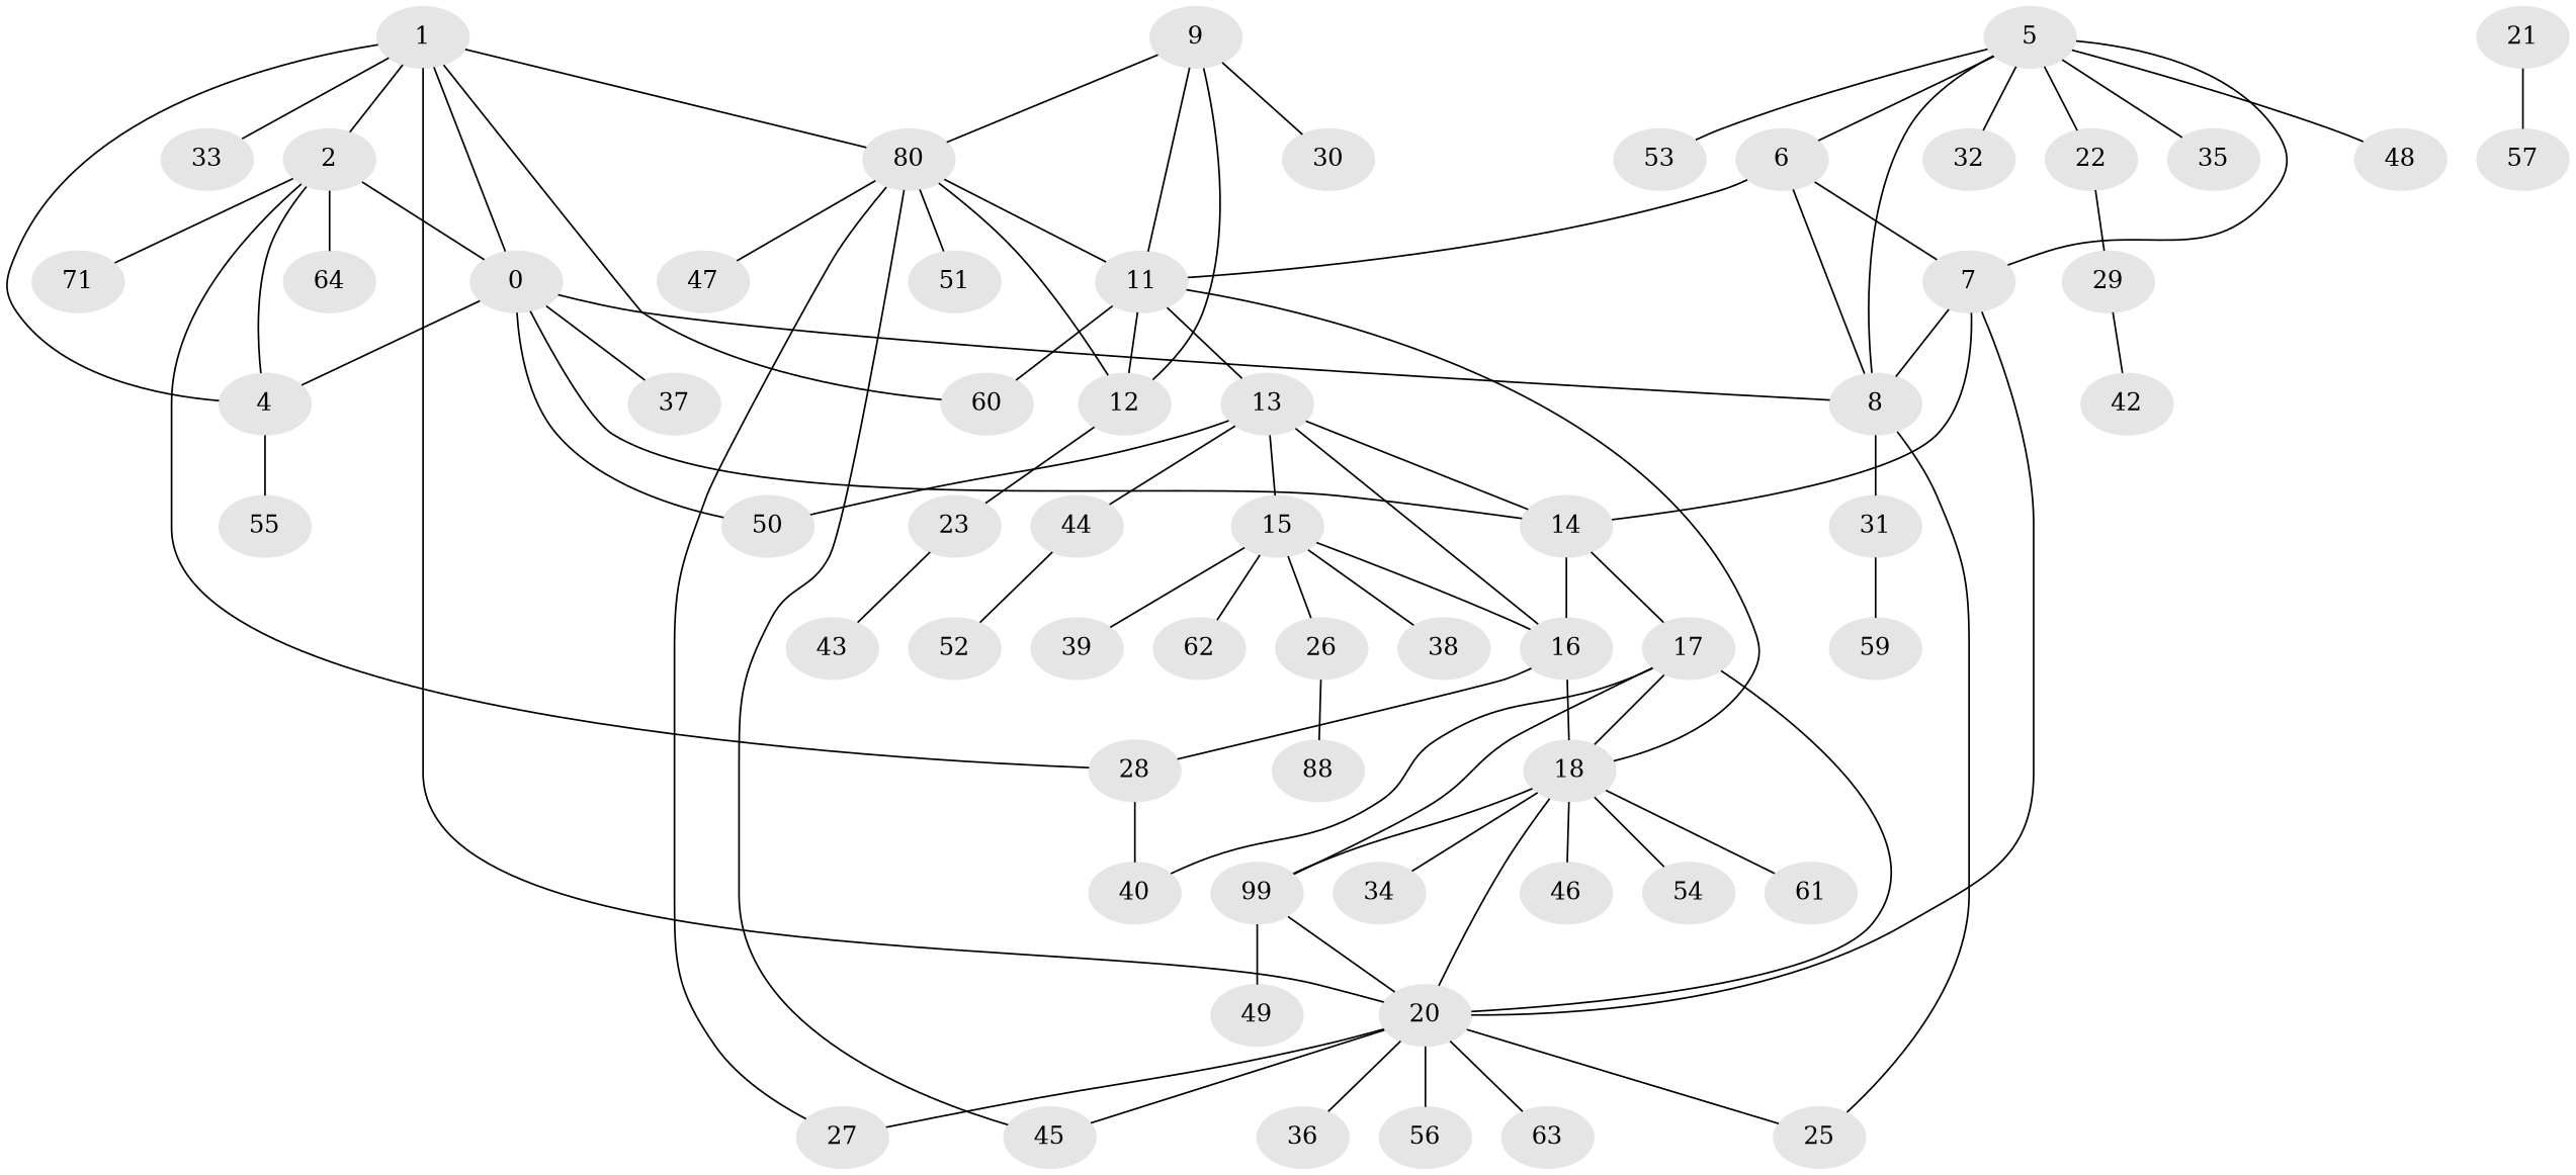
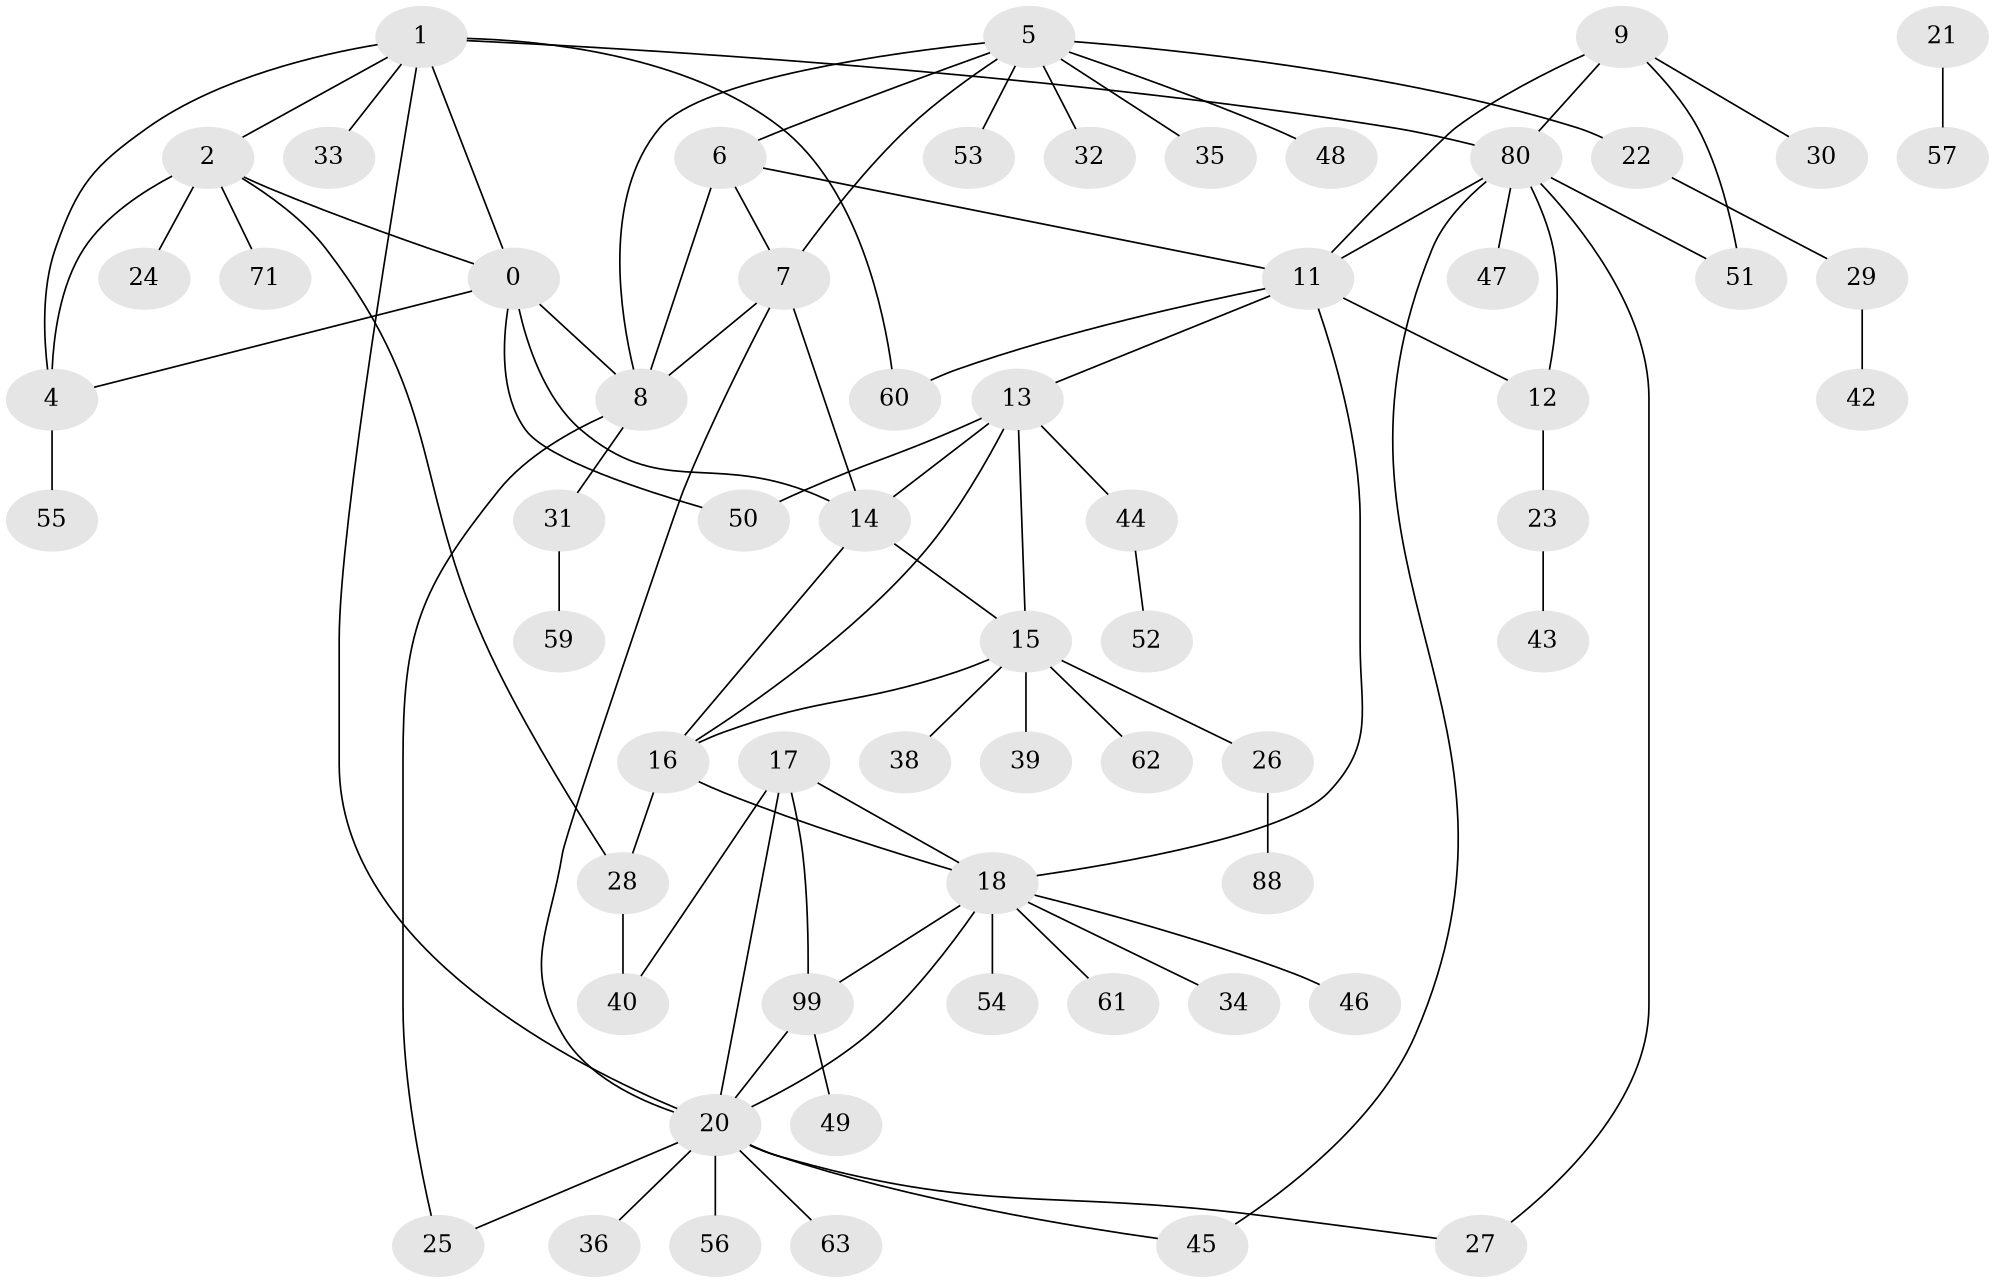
  graph {
    node [color=gray90 style=filled]
    edge [weight=1.0]
    1
    2
    n3 [label=0]
    4
    n5 [label=80]
    20
    33
    60
-   24 [label=64]
+   24
    28
    n11 [label=71]
    8
    14
-   37
    50
    55
    11
    12
    27
    45
    47
    51
    25
    36
    56
    63
    40
    31
    15
    16
    5
    6
    7
    22
    32
    35
    48
    53
    29
    13
    18
    59
    9
    30
    23
    44
    n47 [label=99]
    34
    46
    54
    61
    43
    26
    38
    39
    62
    52
    n58 [label=88]
    21
    57
    17
    49
    42
    1 -- 2
    1 -- n3
    1 -- 4
    1 -- n5
    1 -- 20
    1 -- 33
    1 -- 60
    2 -- n3
    2 -- 4
    2 -- 24
    2 -- 28
    2 -- n11
    n3 -- 4
    n3 -- 8
    n3 -- 14
-   n3 -- 37
    n3 -- 50
    4 -- 55 [weight=2.0]
    n5 -- 11
    n5 -- 12
    n5 -- 27
    n5 -- 45
    n5 -- 47
    n5 -- 51
    20 -- 27
    20 -- 45
    20 -- 25
    20 -- 36
    20 -- 56
    20 -- 63
    28 -- 40
    8 -- 25
    8 -- 31
-   14 -- 17
+   14 -- 15
    14 -- 16
    11 -- 60
    11 -- 12
    11 -- 13
    11 -- 18
    12 -- 23
    31 -- 59
    15 -- 16
    15 -- 26
    15 -- 38
    15 -- 39
    15 -- 62
    16 -- 28
    16 -- 18
    5 -- 8
    5 -- 6
    5 -- 7
    5 -- 22
    5 -- 32
    5 -- 35
    5 -- 48
    5 -- 53
    6 -- 8
    6 -- 11
    6 -- 7
    7 -- 20
    7 -- 8
    7 -- 14
    22 -- 29
    29 -- 42
    13 -- 14
    13 -- 50
    13 -- 15
    13 -- 16
    13 -- 44
    18 -- 20
    18 -- n47
    18 -- 34
    18 -- 46
    18 -- 54
    18 -- 61
    9 -- n5
    9 -- 11
-   9 -- 12
+   9 -- 51
    9 -- 30
    23 -- 43
    44 -- 52
    n47 -- 20
    n47 -- 49
    26 -- n58
    21 -- 57
    17 -- 20
    17 -- 40
    17 -- 18
    17 -- n47
  }
